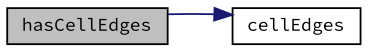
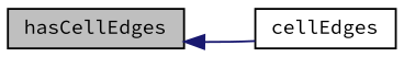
  digraph {
    rankdir=LR
    fontname="Source Code Pro"
    node [color=black fontname="Source Code Pro" fontsize=10 shape=record]
    n1 [fillcolor=grey75 fontcolor=black height=0.2 label=hasCellEdges style=filled width=0.4]
    n2 [height=0.2 label=cellEdges width=0.4]
-   n2 -> n1 [color=midnightblue dir=back fontname="Source Code Pro" fontsize=10 labelfontname=Helvetica labelfontsize=10 style=solid]
+   n1 -> n2 [color=midnightblue dir=back fontname="Source Code Pro" fontsize=10 labelfontname=Helvetica labelfontsize=10 style=solid]
  }
